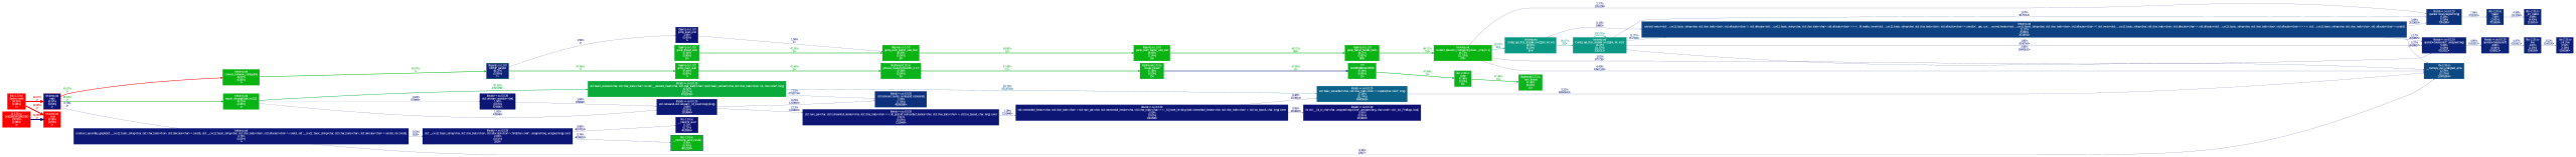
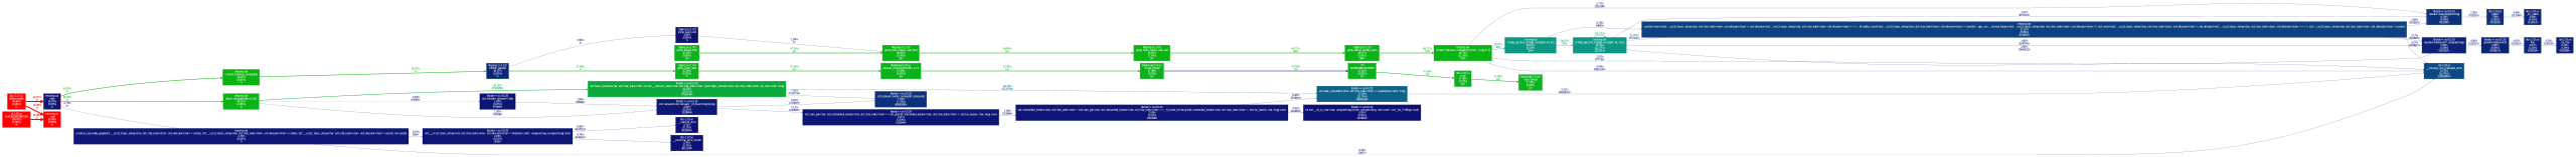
  digraph {
    fontname=Arial
    nodesep=0.125
    rankdir=LR
    ranksep=0.25
    node [color="#0ab21b" fontcolor="#ffffff" fontname=Arial fontsize=10.00 shape=box style=filled]
    edge [arrowsize=0.35 color="#0ab21b" fontcolor="#0ab21b" fontname=Arial fontsize=10.00 labeldistance=0.50 penwidth=0.50]
    n1 [color="#ff0000" height=0 label="libc-2.33.so\n(below main)\n99.98%\n(0.00%)\n1×" width=0]
    n2 [color="#ff0000" fillcolor="#0d1575" height=0 label="testomp.out\nmain\n99.97%\n(0.00%)\n1×" width=0]
    n3 [color="#ff0000" height=0 label="testomp.out\n_start\n99.98%\n(0.00%)\n1×" width=0]
    n4 [color="#0ab410" height=0 label="testomp.out\nconnect_between_contigs(int)\n49.07%\n(0.00%)\n1×" width=0]
    n5 [color="#0d1876" height=0 label="testomp.out\nconstruct_assembly_graph(std::__cxx11::basic_string<char, std::char_traits<char>, std::allocator<char> > const&, std::__cxx11::basic_string<char, std::char_traits<char>, std::allocator<char> > const&, std::__cxx11::basic_string<char, std::char_traits<char>, std::allocator<char> > const&, int const&)\n2.73%\n(0.03%)\n1×" width=0]
    n6 [color="#0ab316" height=0 label="testomp.out\nexport_sitegraph[abi:cxx11]()\n48.18%\n(2.36%)\n1×" width=0]
    n7 [color="#0ab410" fillcolor="#0d2279" height=0 label="libgomp.so.1.0.0\nGOMP_parallel\n49.07%\n(0.00%)\n1×" width=0]
    n8 [color="#0d4983" height=0 label="libc-2.33.so\n__memcpy_avx_unaligned_erms\n12.75%\n(12.75%)\n115832854×" width=0]
    n9 [color="#0d1575" height=0 label="libstdc++.so.6.0.29\nstd::__cxx11::basic_string<char, std::char_traits<char>, std::allocator<char> >::find(char const*, unsigned long, unsigned long) const\n2.03%\n(0.61%)\n2826×" width=0]
    n10 [color="#0aab3b" height=0 label="libstdc++.so.6.0.29\nstd::basic_ostream<char, std::char_traits<char> >& std::__ostream_insert<char, std::char_traits<char> >(std::basic_ostream<char, std::char_traits<char> >&, char const*, long)\n42.52%\n(18.27%)\n47520794×" width=0]
    n11 [color="#0d1976" height=0 label="libstdc++.so.6.0.29\nstd::ostream& std::ostream::_M_insert<long>(long)\n2.84%\n(0.52%)\n1319846×" width=0]
    n12 [color="#0d1575" height=0 label="libstdc++.so.6.0.29\nstd::ostream::operator<<(int)\n1.90%\n(0.07%)\n879896×" width=0]
    n13 [color="#ff0000" height=0 label="ld-2.33.so\n0x0000000000001090\n100.00%\n(0.00%)\n0×" width=0]
    n14 [height=0 label="???\n0x0000000004c06560\n47.48%\n(0.00%)\n15×" width=0]
    n15 [height=0 label="libc-2.33.so\nclone\n47.48%\n(0.00%)\n15×" width=0]
    n16 [height=0 label="libpthread-2.33.so\nstart_thread\n47.48%\n(0.00%)\n15×" width=0]
    n17 [color="#0c9983" height=0 label="testomp.out\nContig::get_first_site[abi:cxx11](int, int, int)\n28.87%\n(0.20%)\n184×" width=0]
    n18 [color="#0c9885" height=0 label="testomp.out\nContig::get_first_site[abi:cxx11](int, int, int)'2\n28.47%\n(11.67%)\n2022011×" width=0]
    n19 [color="#0d4181" height=0 label="testomp.out\nvoid std::vector<std::__cxx11::basic_string<char, std::char_traits<char>, std::allocator<char> >, std::allocator<std::__cxx11::basic_string<char, std::char_traits<char>, std::allocator<char> > > >::_M_realloc_insert<std::__cxx11::basic_string<char, std::char_traits<char>, std::allocator<char> > const&>(__gnu_cxx::__normal_iterator<std::__cxx11::basic_string<char, std::char_traits<char>, std::allocator<char> >*, std::vector<std::__cxx11::basic_string<char, std::char_traits<char>, std::allocator<char> >, std::allocator<std::__cxx11::basic_string<char, std::char_traits<char>, std::allocator<char> > > > >, std::__cxx11::basic_string<char, std::char_traits<char>, std::allocator<char> > const&)\n11.22%\n(5.09%)\n2633830×" width=0]
    n20 [color="#0d2379" height=0 label="libstdc++.so.6.0.29\noperator delete(void*, unsigned long)\n5.04%\n(0.08%)\n6162922×" width=0]
    n21 [color="#0d317d" height=0 label="libstdc++.so.6.0.29\noperator new(unsigned long)\n8.16%\n(0.58%)\n7051095×" width=0]
    n22 [color="#0d2279" height=0 label="libstdc++.so.6.0.29\noperator delete(void*)\n4.96%\n(0.08%)\n6165821×" width=0]
    n23 [color="#0d2f7c" height=0 label="libc-2.33.so\nmalloc\n7.58%\n(2.60%)\n7051838×" width=0]
    n24 [color="#0d2279" height=0 label="libc-2.33.so\nfree\n4.87%\n(1.35%)\n6166558×" width=0]
    n25 [color="#0d2279" height=0 label="libc-2.33.so\n_int_malloc\n4.98%\n(4.43%)\n2513416×" width=0]
    n26 [color="#0d1375" height=0 label="libgomp.so.1.0.0\ngomp_team_end\n1.59%\n(0.00%)\n1×" width=0]
    n27 [height=0 label="libgomp.so.1.0.0\ngomp_team_start\n47.48%\n(0.00%)\n1×" width=0]
    n28 [color="#0ab412" height=0 label="libgomp.so.1.0.0\ngomp_team_barrier_wait_final\n48.85%\n(0.00%)\n16×" width=0]
    n29 [height=0 label="libpthread-2.33.so\npthread_create@@GLIBC_2.2.5\n47.48%\n(0.00%)\n15×" width=0]
    n30 [color="#0ab412" height=0 label="libgomp.so.1.0.0\ngomp_team_barrier_wait_end\n48.85%\n(0.14%)\n16×" width=0]
    n31 [height=0 label="libpthread-2.33.so\ncreate_thread\n47.48%\n(0.00%)\n15×" width=0]
    n32 [color="#0d1074" height=0 label="libc-2.33.so\n__memchr_avx2\n0.72%\n(0.72%)\n4820965×" width=0]
-   n33 [color="#0d1074" height=0 label="libc-2.33.so\n__memcmp_avx2_movbe\n0.76%\n(0.76%)\n4812100×" width=0 fillcolor="#0ab413"]
+   n33 [color="#0d1074" height=0 label="libc-2.33.so\n__memcmp_avx2_movbe\n0.76%\n(0.76%)\n4812100×" width=0]
    n34 [color="#0d1c77" height=0 label="libc-2.33.so\n_int_free\n3.52%\n(3.38%)\n6166586×" width=0]
    n35 [height=0 label="libgomp.so.1.0.0\ngomp_thread_start\n47.48%\n(0.00%)\n15×" width=0]
    n36 [color="#0ab413" height=0 label="testomp.out\nconnect_between_contigs(int) [clone ._omp_fn.1]\n48.71%\n(11.53%)\n734×" width=0]
    n37 [color="#0c6289" height=0 label="libstdc++.so.6.0.29\nstd::basic_streambuf<char, std::char_traits<char> >::xsputn(char const*, long)\n17.20%\n(11.74%)\n48840636×" width=0]
    n38 [color="#0d307d" height=0 label="libstdc++.so.6.0.29\nstd::ostream::sentry::sentry(std::ostream&)\n7.78%\n(7.78%)\n49280608×" width=0]
    n39 [color="#0d1675" height=0 label="libstdc++.so.6.0.29\nstd::num_put<char, std::ostreambuf_iterator<char, std::char_traits<char> > >::do_put(std::ostreambuf_iterator<char, std::char_traits<char> >, std::ios_base&, char, long) const\n2.11%\n(0.03%)\n1319846×" width=0]
    n40 [color="#0d1575" height=0 label="libstdc++.so.6.0.29\nstd::ostreambuf_iterator<char, std::char_traits<char> > std::num_put<char, std::ostreambuf_iterator<char, std::char_traits<char> > >::_M_insert_int<long>(std::ostreambuf_iterator<char, std::char_traits<char> >, std::ios_base&, char, long) const\n2.09%\n(0.82%)\n1319846×" width=0]
    n41 [color="#0ab413" height=0 label="libgomp.so.1.0.0\ngomp_barrier_handle_tasks\n48.71%\n(0.00%)\n669×" width=0]
    n42 [color="#0d0f73" height=0 label="libstdc++.so.6.0.29\nint std::__int_to_char<char, unsigned long>(char*, unsigned long, char const*, std::_Ios_Fmtflags, bool)\n0.55%\n(0.55%)\n1319848×" width=0]
    n1 -> n2 [arrowsize=1.00 color="#ff0000" fontcolor="#ff0000" label="99.97%\n1×" labeldistance=4.00 penwidth=4.00]
    n1 -> n3 [arrowsize=1.00 color="#ff0000" fontcolor="#ff0000" label="99.98%\n1×" labeldistance=4.00 penwidth=4.00]
-   n2 -> n4 [arrowsize=0.70 color="#ff0000" fontcolor="#0ab410" label="49.07%\n1×" labeldistance=1.96 penwidth=1.96]
+   n2 -> n4 [arrowsize=0.70 color="#0ab410" fontcolor="#0ab410" label="49.07%\n1×" labeldistance=1.96 penwidth=1.96]
    n2 -> n5 [color="#0d1876" fontcolor="#0d1876" label="2.73%\n1×"]
    n2 -> n6 [arrowsize=0.69 color="#0ab316" fontcolor="#0ab316" label="48.18%\n1×" labeldistance=1.93 penwidth=1.93]
    n4 -> n7 [arrowsize=0.70 color="#0ab410" fontcolor="#0ab410" label="49.07%\n1×" labeldistance=1.96 penwidth=1.96]
    n5 -> n8 [color="#0d0d73" fontcolor="#0d0d73" label="0.12%\n10827×"]
    n5 -> n9 [color="#0d1575" fontcolor="#0d1575" label="2.03%\n2826×"]
    n6 -> n10 [arrowsize=0.65 color="#0aab3b" fontcolor="#0aab3b" label="42.52%\n47520780×" labeldistance=1.70 penwidth=1.70]
    n6 -> n11 [color="#0d1174" fontcolor="#0d1174" label="1.00%\n439948×"]
    n6 -> n12 [color="#0d1575" fontcolor="#0d1575" label="1.90%\n879896×"]
    n7 -> n26 [color="#0d1375" fontcolor="#0d1375" label="1.59%\n1×"]
    n7 -> n27 [arrowsize=0.69 label="47.48%\n1×" labeldistance=1.90 penwidth=1.90]
    n9 -> n32 [color="#0d1074" fontcolor="#0d1074" label="0.68%\n4657818×"]
    n9 -> n33 [color="#0d1074" fontcolor="#0d1074" label="0.74%\n4656662×"]
    n10 -> n37 [arrowsize=0.41 color="#0c5f88" fontcolor="#0c5f88" label="16.74%\n47520780×" labeldistance=0.67 penwidth=0.67]
    n10 -> n38 [color="#0d2e7c" fontcolor="#0d2e7c" label="7.51%\n47520794×"]
    n11 -> n38 [color="#0d0e73" fontcolor="#0d0e73" label="0.21%\n1319846×"]
    n11 -> n39 [color="#0d1675" fontcolor="#0d1675" label="2.11%\n1319846×"]
    n12 -> n11 [color="#0d1475" fontcolor="#0d1475" label="1.84%\n879896×"]
-   n13 -> n3 [arrowsize=1.00 color="#0d0d73" fontcolor="#ff0000" label="99.98%\n1×" labeldistance=4.00 penwidth=4.00]
+   n13 -> n3 [arrowsize=1.00 color="#ff0000" fontcolor="#ff0000" label="99.98%\n1×" labeldistance=4.00 penwidth=4.00]
    n14 -> n15 [arrowsize=0.69 label="47.48%\n15×" labeldistance=1.90 penwidth=1.90]
    n15 -> n16 [arrowsize=0.69 label="47.48%\n15×" labeldistance=1.90 penwidth=1.90]
    n17 -> n18 [arrowsize=0.53 color="#0c9885" fontcolor="#0c9885" label="28.47%\n250×" labeldistance=1.14 penwidth=1.14]
    n17 -> n19 [color="#0d0d73" fontcolor="#0d0d73" label="0.15%\n14895×"]
    n18 -> n8 [color="#0d1575" fontcolor="#0d1575" label="2.06%\n20040163×"]
    n18 -> n18 [arrowsize=0.53 color="#0c9885" fontcolor="#0c9885" label="2021761×" labeldistance=1.14 penwidth=1.14]
    n18 -> n19 [color="#0d4081" fontcolor="#0d4081" label="11.07%\n2617936×"]
    n18 -> n20 [color="#0d1475" fontcolor="#0d1475" label="1.85%\n2640746×"]
    n18 -> n21 [color="#0d1475" fontcolor="#0d1475" label="1.67%\n3079743×"]
    n19 -> n8 [color="#0d0e73" fontcolor="#0d0e73" label="0.27%\n2633827×"]
    n19 -> n20 [color="#0d1676" fontcolor="#0d1676" label="2.17%\n2633095×"]
    n19 -> n21 [color="#0d1c77" fontcolor="#0d1c77" label="3.69%\n2633830×"]
    n20 -> n22 [color="#0d2279" fontcolor="#0d2279" label="4.95%\n6162922×"]
    n21 -> n23 [color="#0d2f7c" fontcolor="#0d2f7c" label="7.58%\n7051095×"]
    n22 -> n24 [color="#0d2279" fontcolor="#0d2279" label="4.87%\n6165821×"]
    n23 -> n25 [color="#0d2279" fontcolor="#0d2279" label="4.98%\n2513384×"]
    n24 -> n34 [color="#0d1c77" fontcolor="#0d1c77" label="3.52%\n6166530×"]
    n26 -> n28 [color="#0d1375" fontcolor="#0d1375" label="1.59%\n1×"]
    n27 -> n29 [arrowsize=0.69 label="47.48%\n15×" labeldistance=1.90 penwidth=1.90]
    n28 -> n30 [arrowsize=0.70 color="#0ab412" fontcolor="#0ab412" label="48.85%\n16×" labeldistance=1.95 penwidth=1.95]
    n29 -> n31 [arrowsize=0.69 label="47.48%\n15×" labeldistance=1.90 penwidth=1.90]
    n30 -> n41 [arrowsize=0.70 color="#0ab413" fontcolor="#0ab413" label="48.71%\n669×" labeldistance=1.95 penwidth=1.95]
    n31 -> n14 [arrowsize=0.69 color="#0d2279" label="47.48%\n15×" labeldistance=1.90 penwidth=1.90]
    n35 -> n28 [arrowsize=0.69 color="#0ab21c" fontcolor="#0ab21c" label="47.26%\n15×" labeldistance=1.89 penwidth=1.89]
    n36 -> n8 [color="#0d2078" fontcolor="#0d2078" label="4.49%\n43561248×"]
    n36 -> n17 [arrowsize=0.54 color="#0c9983" fontcolor="#0c9983" label="28.87%\n184×" labeldistance=1.15 penwidth=1.15]
    n36 -> n20 [color="#0d1174" fontcolor="#0d1174" label="1.01%\n877716×"]
    n36 -> n21 [color="#0d1876" fontcolor="#0d1876" label="2.77%\n1316298×"]
    n37 -> n8 [color="#0d2379" fontcolor="#0d2379" label="5.21%\n48840643×"]
    n39 -> n40 [color="#0d1575" fontcolor="#0d1575" label="2.09%\n1319846×"]
    n40 -> n37 [color="#0d0f73" fontcolor="#0d0f73" label="0.46%\n1319844×"]
    n40 -> n42 [color="#0d0f73" fontcolor="#0d0f73" label="0.55%\n1319846×"]
    n41 -> n36 [arrowsize=0.70 color="#0ab413" fontcolor="#0ab413" label="48.71%\n734×" labeldistance=1.95 penwidth=1.95]
  }
